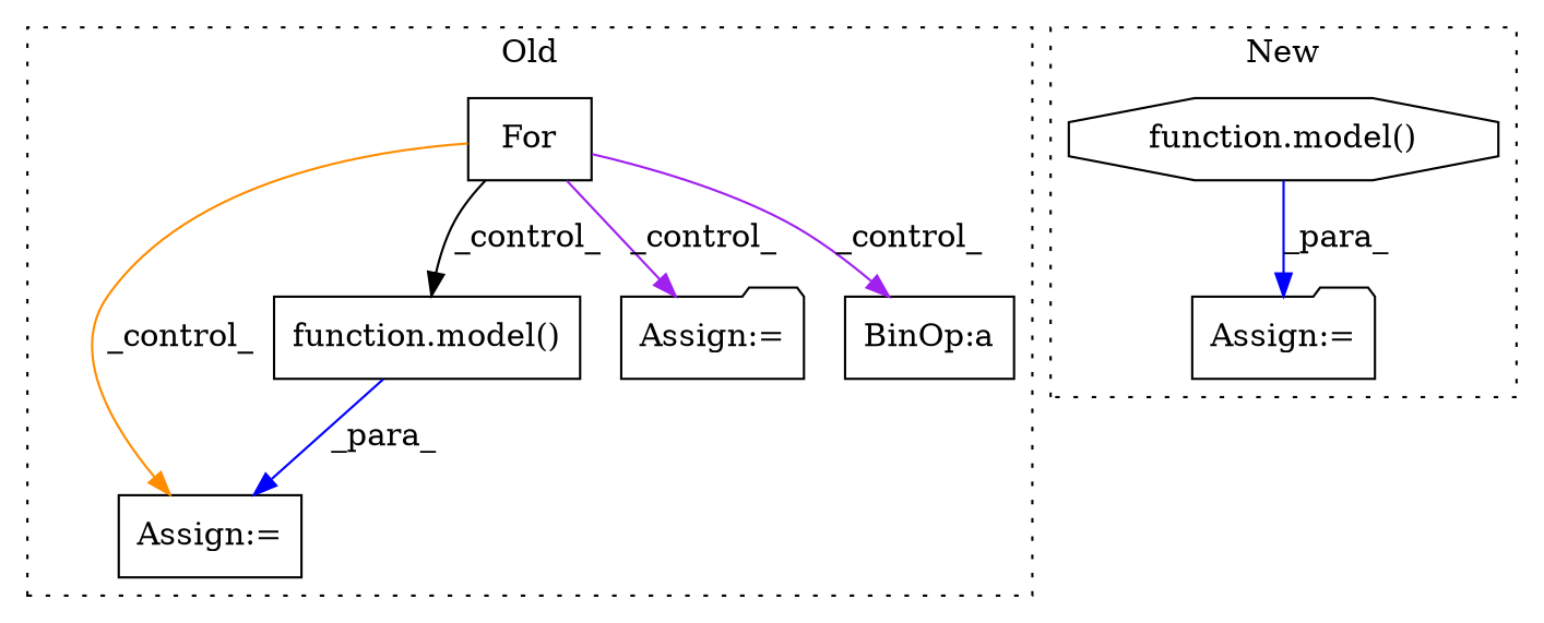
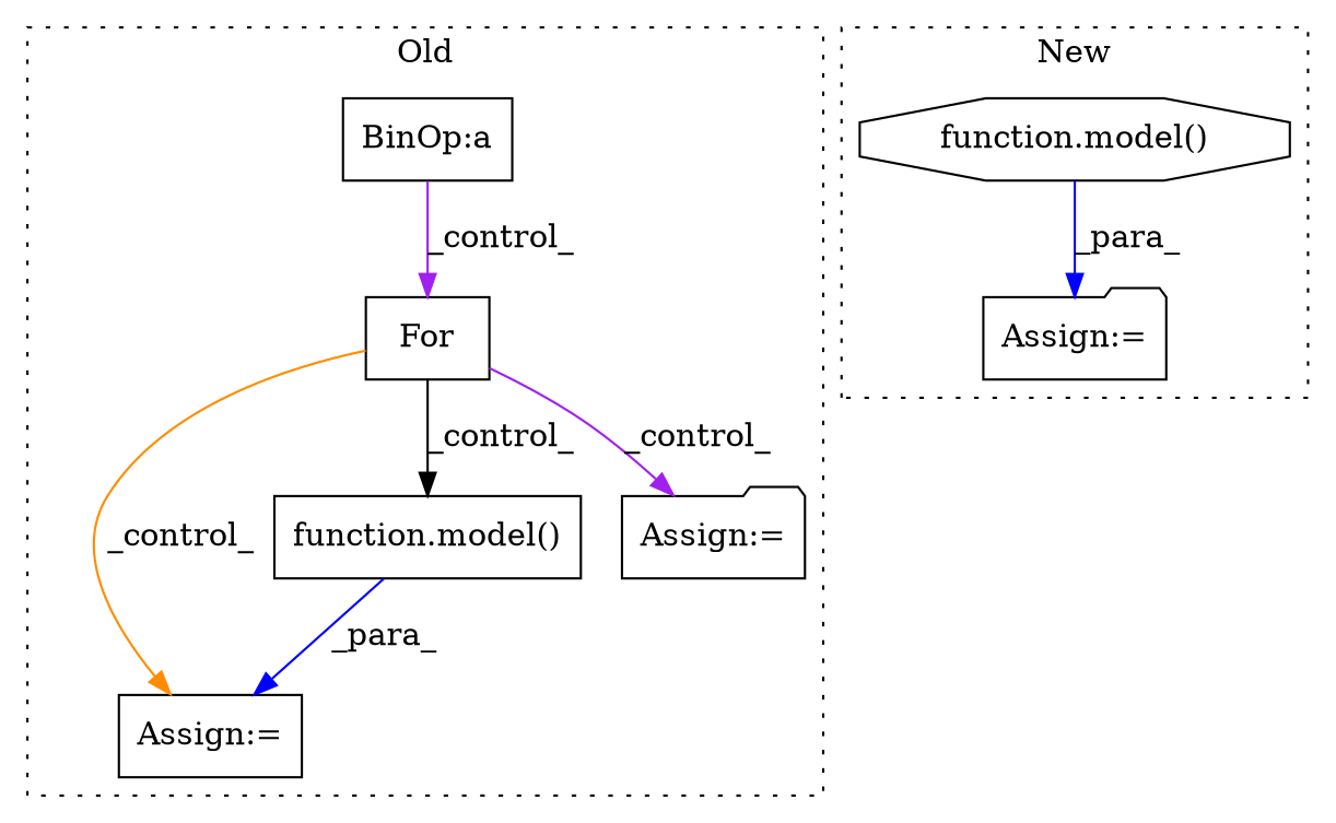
  digraph {
    node [a=68 l=3 shape=box]
    edge [color=purple]
    n1 [a=107 l="4,18" label=For s="9371,9416"]
    n2 [label="Assign:=" s=9558]
    n3 [a=75 l="6,1" label="function.model()" s="9561,9577"]
    n4 [label="Assign:=" s=9503 shape=folder]
    n5 [a=82 label="BinOp:a" s=9856]
    n6 [a=75 l="6,1" label="function.model()" s="8769,8779" shape=octagon]
    n7 [label="Assign:=" s=8766 shape=folder]
    subgraph cluster_1 {
      label=Old
      style=dotted
      n1
      n2
      n3
      n4
      n5
    }
    subgraph cluster_2 {
      label=New
      style=dotted
      n6
      n7
    }
    n1 -> n2 [label=_control_ color=darkorange]
    n1 -> n3 [label=_control_ color=black]
    n1 -> n4 [label=_control_]
-   n1 -> n5 [label=_control_]
+   n5 -> n1 [label=_control_]
    n3 -> n2 [label=_para_ color=blue]
    n6 -> n7 [label=_para_ color=blue]
  }
